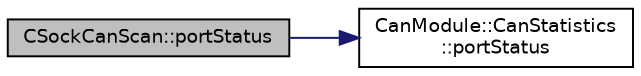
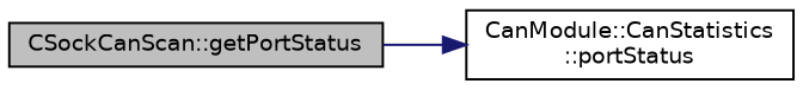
  digraph {
    rankdir=LR
    node [color=black fontname=Helvetica fontsize=10 shape=record style=filled]
-   n1 [fillcolor=grey75 fontcolor=black height=0.2 label="CSockCanScan::portStatus" width=0.4]
+   n1 [fillcolor=grey75 fontcolor=black height=0.2 label="CSockCanScan::getPortStatus" width=0.4]
    n2 [fillcolor=white height=0.2 label="CanModule::CanStatistics\l::portStatus" width=0.4]
    n1 -> n2 [color=midnightblue fontname=Helvetica fontsize=10 labelfontname=Helvetica labelfontsize=10 style=solid]
  }
